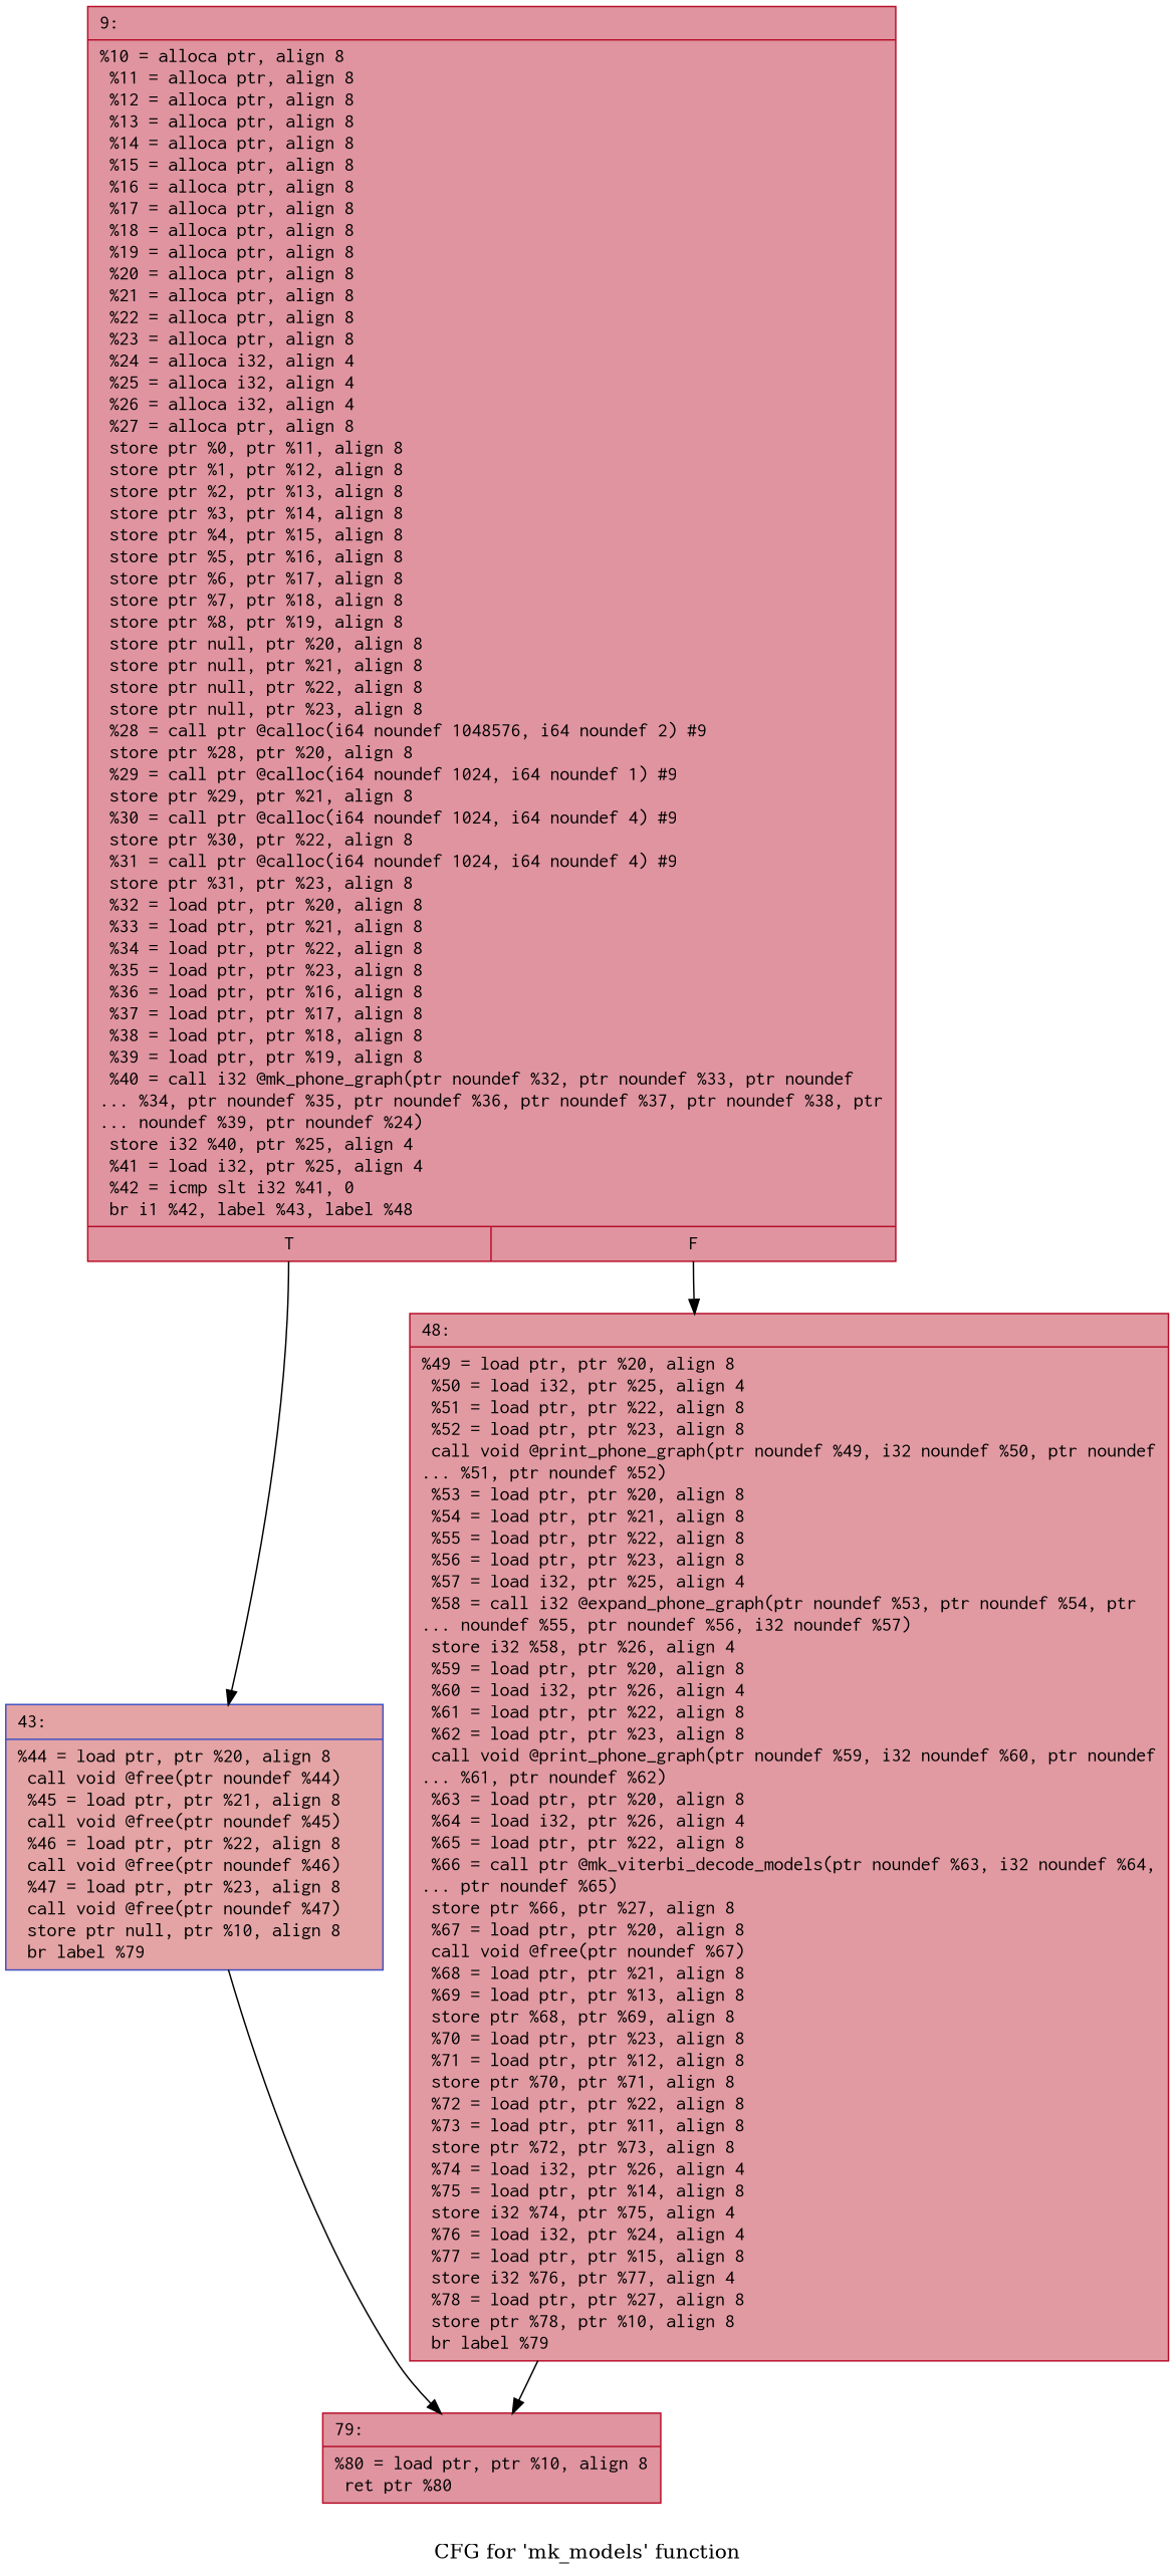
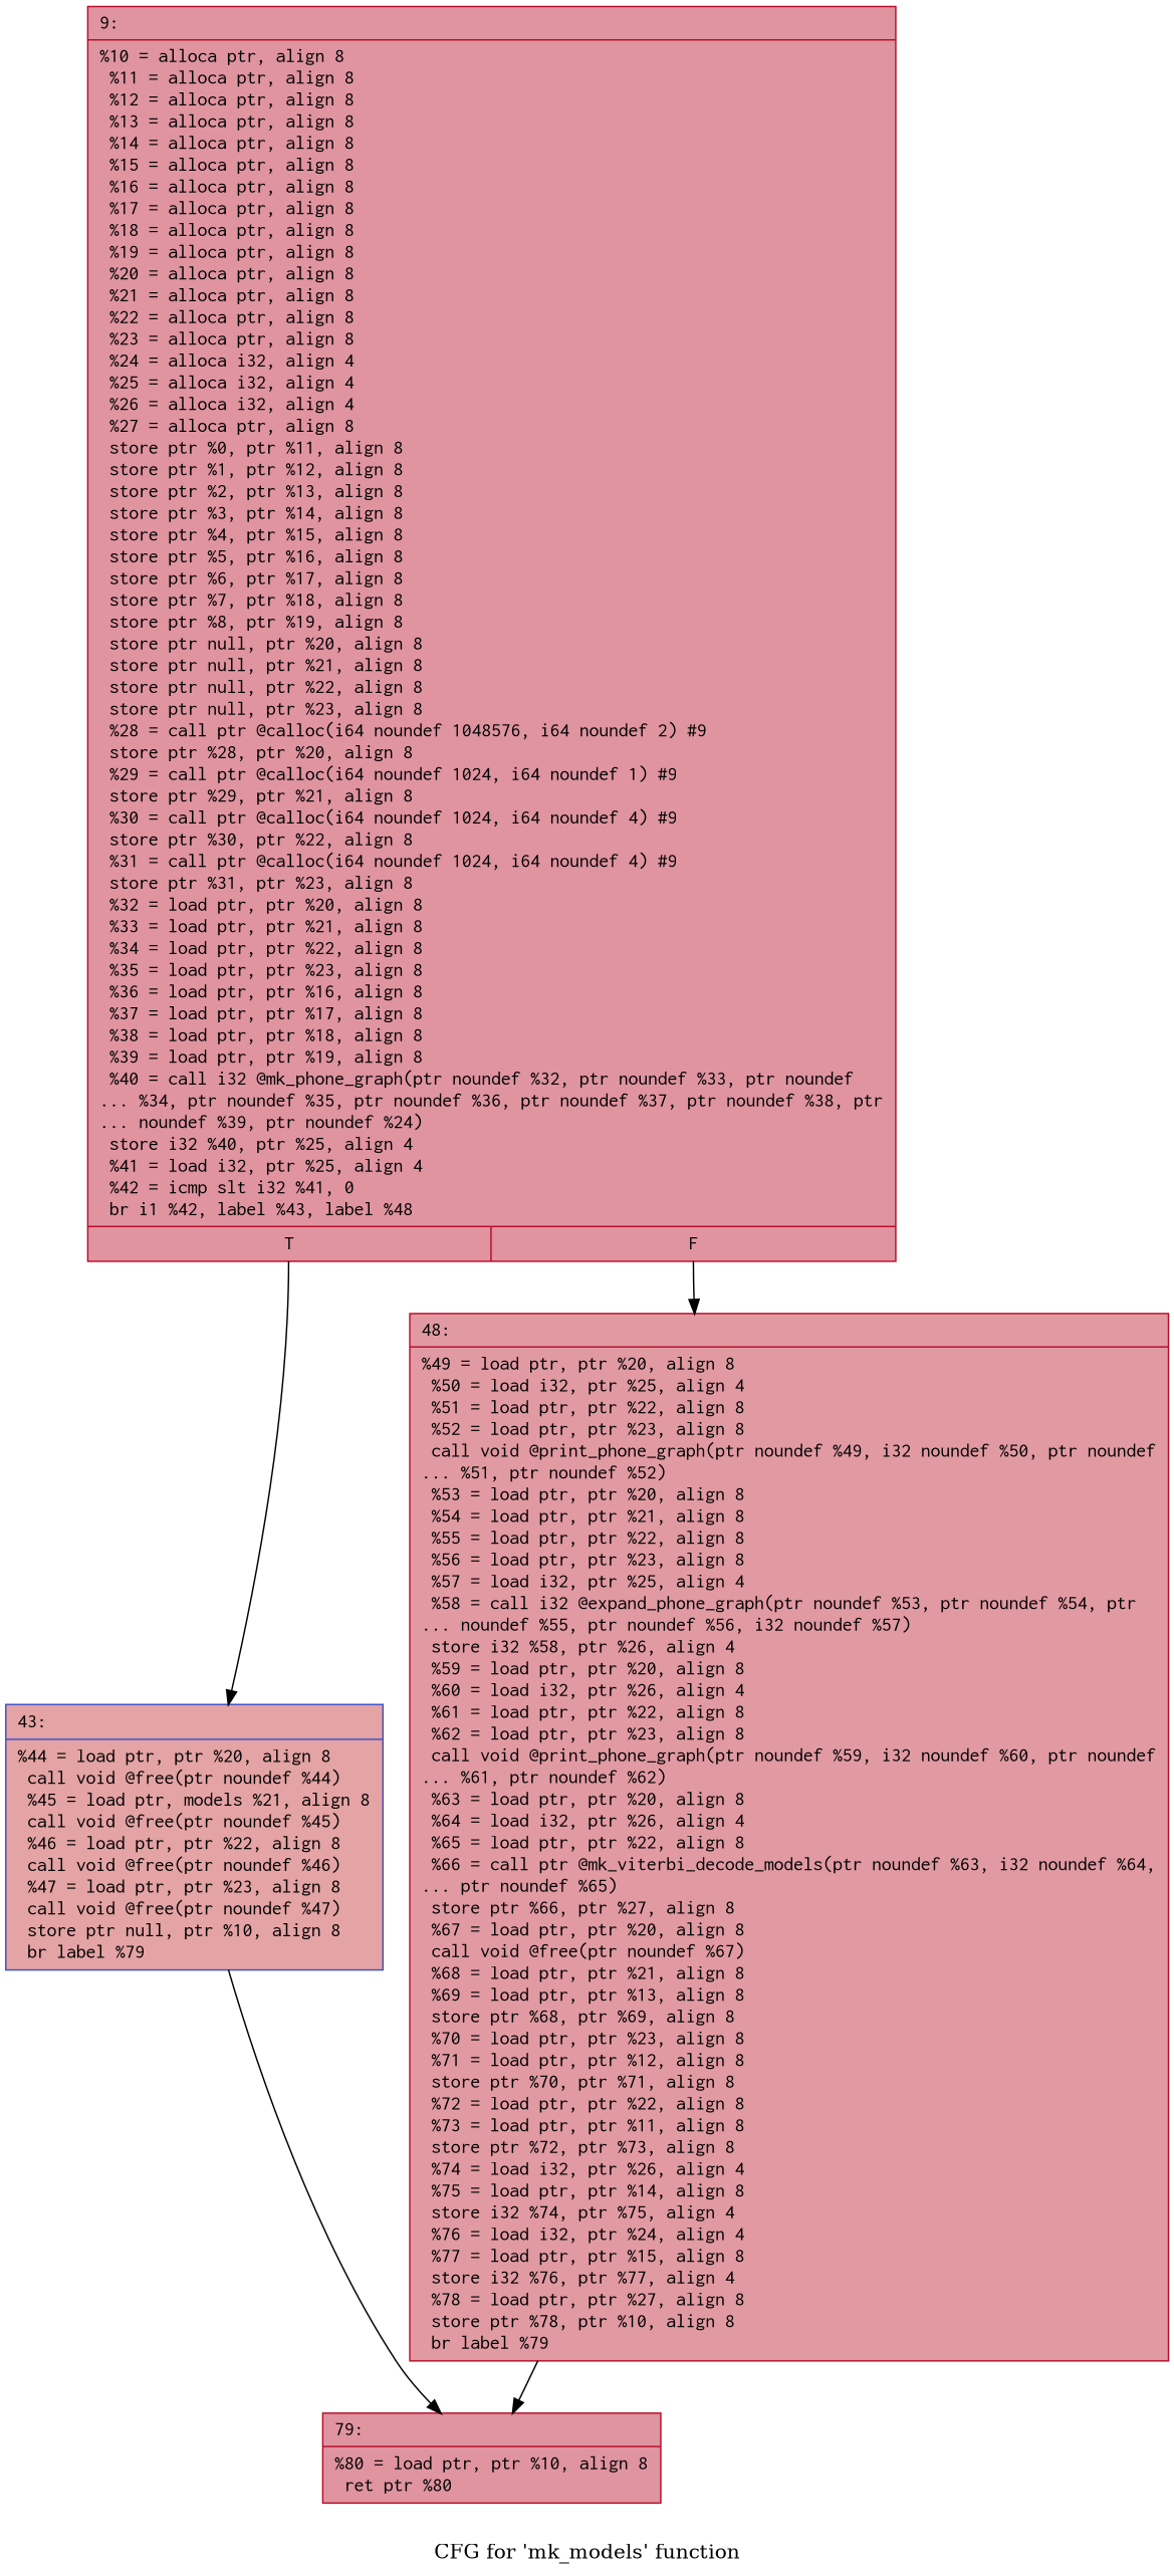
  digraph {
    label="CFG for 'mk_models' function"
    node [color="#b70d28ff" fillcolor="#b70d2870" fontname=Courier shape=record style=filled]
    n1 [label="{9:\l|  %10 = alloca ptr, align 8\l  %11 = alloca ptr, align 8\l  %12 = alloca ptr, align 8\l  %13 = alloca ptr, align 8\l  %14 = alloca ptr, align 8\l  %15 = alloca ptr, align 8\l  %16 = alloca ptr, align 8\l  %17 = alloca ptr, align 8\l  %18 = alloca ptr, align 8\l  %19 = alloca ptr, align 8\l  %20 = alloca ptr, align 8\l  %21 = alloca ptr, align 8\l  %22 = alloca ptr, align 8\l  %23 = alloca ptr, align 8\l  %24 = alloca i32, align 4\l  %25 = alloca i32, align 4\l  %26 = alloca i32, align 4\l  %27 = alloca ptr, align 8\l  store ptr %0, ptr %11, align 8\l  store ptr %1, ptr %12, align 8\l  store ptr %2, ptr %13, align 8\l  store ptr %3, ptr %14, align 8\l  store ptr %4, ptr %15, align 8\l  store ptr %5, ptr %16, align 8\l  store ptr %6, ptr %17, align 8\l  store ptr %7, ptr %18, align 8\l  store ptr %8, ptr %19, align 8\l  store ptr null, ptr %20, align 8\l  store ptr null, ptr %21, align 8\l  store ptr null, ptr %22, align 8\l  store ptr null, ptr %23, align 8\l  %28 = call ptr @calloc(i64 noundef 1048576, i64 noundef 2) #9\l  store ptr %28, ptr %20, align 8\l  %29 = call ptr @calloc(i64 noundef 1024, i64 noundef 1) #9\l  store ptr %29, ptr %21, align 8\l  %30 = call ptr @calloc(i64 noundef 1024, i64 noundef 4) #9\l  store ptr %30, ptr %22, align 8\l  %31 = call ptr @calloc(i64 noundef 1024, i64 noundef 4) #9\l  store ptr %31, ptr %23, align 8\l  %32 = load ptr, ptr %20, align 8\l  %33 = load ptr, ptr %21, align 8\l  %34 = load ptr, ptr %22, align 8\l  %35 = load ptr, ptr %23, align 8\l  %36 = load ptr, ptr %16, align 8\l  %37 = load ptr, ptr %17, align 8\l  %38 = load ptr, ptr %18, align 8\l  %39 = load ptr, ptr %19, align 8\l  %40 = call i32 @mk_phone_graph(ptr noundef %32, ptr noundef %33, ptr noundef\l... %34, ptr noundef %35, ptr noundef %36, ptr noundef %37, ptr noundef %38, ptr\l... noundef %39, ptr noundef %24)\l  store i32 %40, ptr %25, align 4\l  %41 = load i32, ptr %25, align 4\l  %42 = icmp slt i32 %41, 0\l  br i1 %42, label %43, label %48\l|{<s0>T|<s1>F}}"]
-   n2 [color="#3d50c3ff" fillcolor="#c32e3170" label="{43:\l|  %44 = load ptr, ptr %20, align 8\l  call void @free(ptr noundef %44)\l  %45 = load ptr, ptr %21, align 8\l  call void @free(ptr noundef %45)\l  %46 = load ptr, ptr %22, align 8\l  call void @free(ptr noundef %46)\l  %47 = load ptr, ptr %23, align 8\l  call void @free(ptr noundef %47)\l  store ptr null, ptr %10, align 8\l  br label %79\l}"]
+   n2 [color="#3d50c3ff" fillcolor="#c32e3170" label="{43:\l|  %44 = load ptr, ptr %20, align 8\l  call void @free(ptr noundef %44)\l  %45 = load ptr, models %21, align 8\l  call void @free(ptr noundef %45)\l  %46 = load ptr, ptr %22, align 8\l  call void @free(ptr noundef %46)\l  %47 = load ptr, ptr %23, align 8\l  call void @free(ptr noundef %47)\l  store ptr null, ptr %10, align 8\l  br label %79\l}"]
    n3 [fillcolor="#bb1b2c70" label="{48:\l|  %49 = load ptr, ptr %20, align 8\l  %50 = load i32, ptr %25, align 4\l  %51 = load ptr, ptr %22, align 8\l  %52 = load ptr, ptr %23, align 8\l  call void @print_phone_graph(ptr noundef %49, i32 noundef %50, ptr noundef\l... %51, ptr noundef %52)\l  %53 = load ptr, ptr %20, align 8\l  %54 = load ptr, ptr %21, align 8\l  %55 = load ptr, ptr %22, align 8\l  %56 = load ptr, ptr %23, align 8\l  %57 = load i32, ptr %25, align 4\l  %58 = call i32 @expand_phone_graph(ptr noundef %53, ptr noundef %54, ptr\l... noundef %55, ptr noundef %56, i32 noundef %57)\l  store i32 %58, ptr %26, align 4\l  %59 = load ptr, ptr %20, align 8\l  %60 = load i32, ptr %26, align 4\l  %61 = load ptr, ptr %22, align 8\l  %62 = load ptr, ptr %23, align 8\l  call void @print_phone_graph(ptr noundef %59, i32 noundef %60, ptr noundef\l... %61, ptr noundef %62)\l  %63 = load ptr, ptr %20, align 8\l  %64 = load i32, ptr %26, align 4\l  %65 = load ptr, ptr %22, align 8\l  %66 = call ptr @mk_viterbi_decode_models(ptr noundef %63, i32 noundef %64,\l... ptr noundef %65)\l  store ptr %66, ptr %27, align 8\l  %67 = load ptr, ptr %20, align 8\l  call void @free(ptr noundef %67)\l  %68 = load ptr, ptr %21, align 8\l  %69 = load ptr, ptr %13, align 8\l  store ptr %68, ptr %69, align 8\l  %70 = load ptr, ptr %23, align 8\l  %71 = load ptr, ptr %12, align 8\l  store ptr %70, ptr %71, align 8\l  %72 = load ptr, ptr %22, align 8\l  %73 = load ptr, ptr %11, align 8\l  store ptr %72, ptr %73, align 8\l  %74 = load i32, ptr %26, align 4\l  %75 = load ptr, ptr %14, align 8\l  store i32 %74, ptr %75, align 4\l  %76 = load i32, ptr %24, align 4\l  %77 = load ptr, ptr %15, align 8\l  store i32 %76, ptr %77, align 4\l  %78 = load ptr, ptr %27, align 8\l  store ptr %78, ptr %10, align 8\l  br label %79\l}"]
    n4 [label="{79:\l|  %80 = load ptr, ptr %10, align 8\l  ret ptr %80\l}"]
    n1 -> n2 [tailport=s0]
    n1 -> n3 [tailport=s1]
    n2 -> n4
    n3 -> n4
  }
